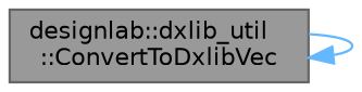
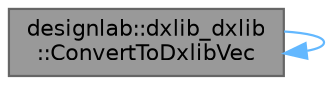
  digraph {
    rankdir=TB
-   n1 [color=gray40 fillcolor=grey60 fontcolor=black fontname=Helvetica fontsize=10 height=0.2 label="designlab::dxlib_util\l::ConvertToDxlibVec" shape=box style=filled width=0.4]
+   n1 [color=gray40 fillcolor=grey60 fontcolor=black fontname=Helvetica fontsize=10 height=0.2 label="designlab::dxlib_dxlib\l::ConvertToDxlibVec" shape=box style=filled width=0.4]
    n1 -> n1 [color=steelblue1 fontname=Helvetica fontsize=10 labelfontname=Helvetica labelfontsize=10 style=solid]
  }
